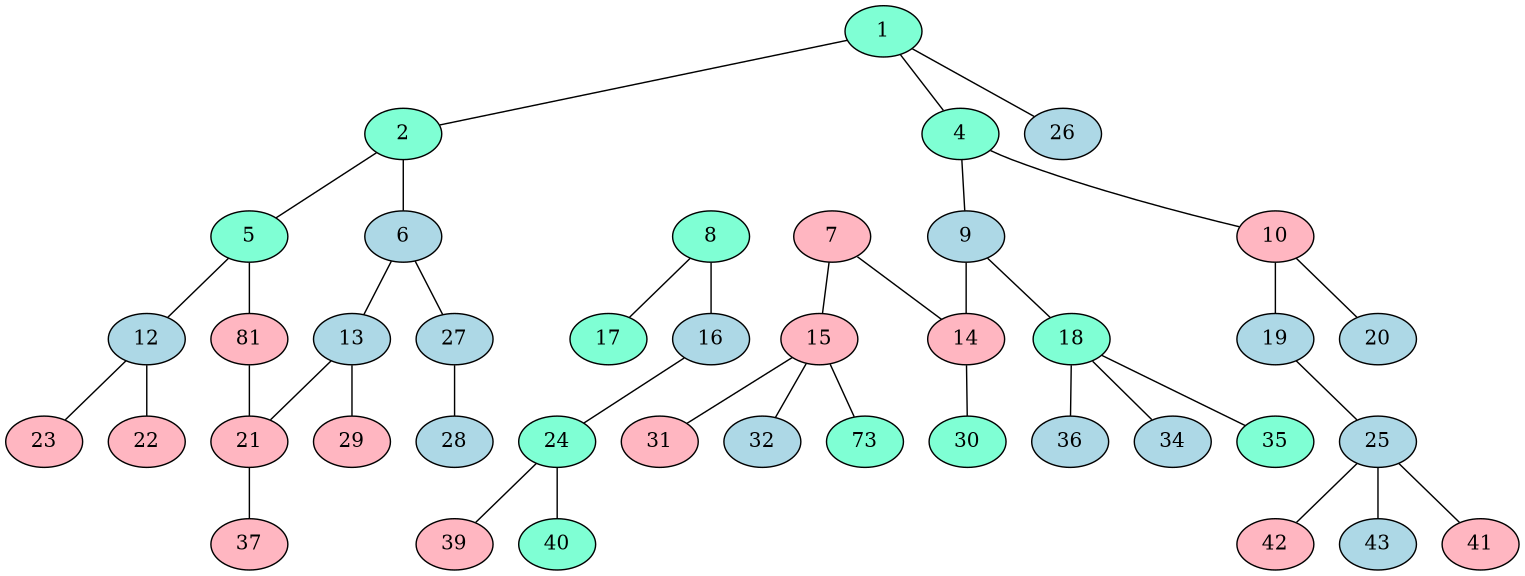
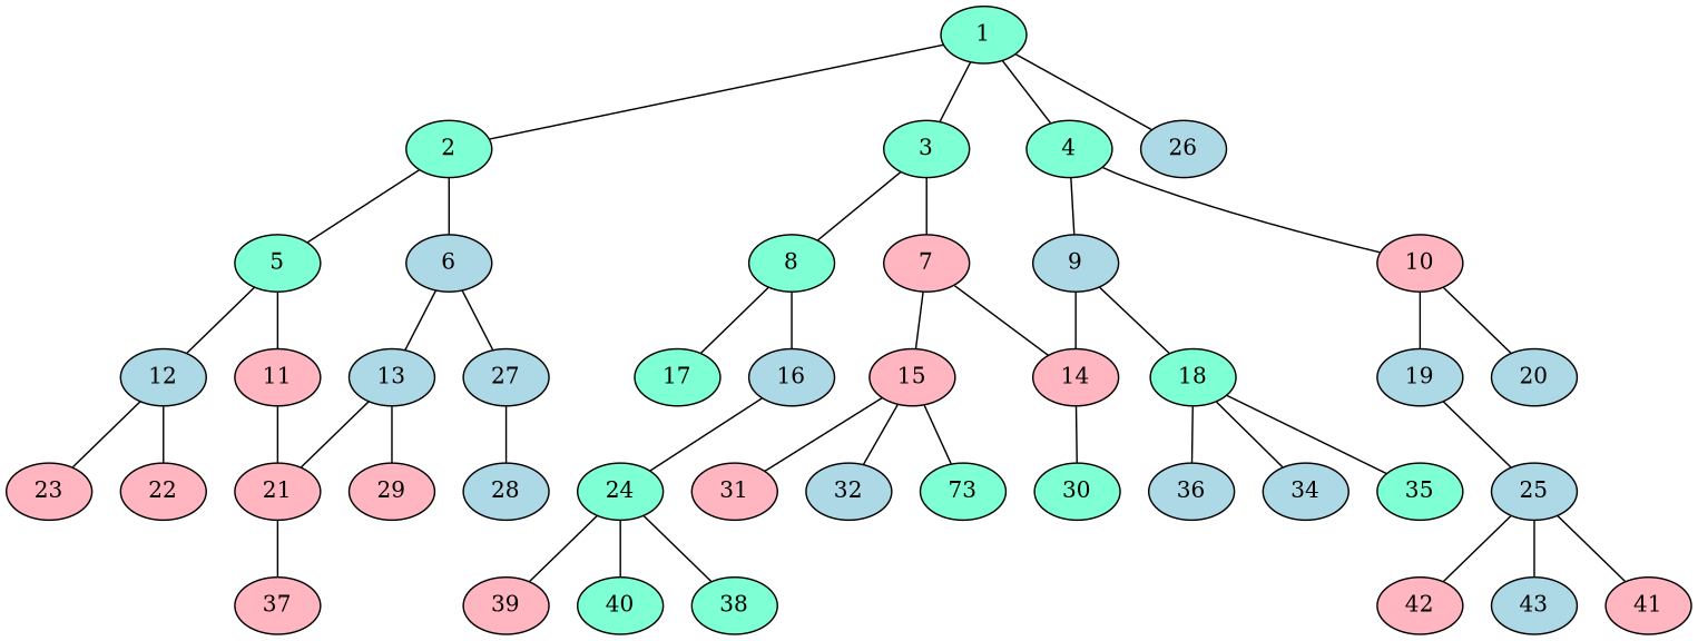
  graph {
    node [chem=H fillcolor=lightblue style=filled]
    edge [valence=1]
    1 [chem=C fillcolor=aquamarine]
    2 [chem=C fillcolor=aquamarine]
+   3 [chem=C fillcolor=aquamarine]
    4 [chem=C fillcolor=aquamarine]
    26
    5 [chem=C fillcolor=aquamarine]
    6 [chem=C]
    7 [chem=C fillcolor=lightpink]
    8 [chem=C fillcolor=aquamarine]
    9 [chem=C]
    10 [chem=C fillcolor=lightpink]
-   11 [chem=C fillcolor=lightpink label=81]
+   11 [chem=C fillcolor=lightpink]
    12 [chem=N]
    13 [chem=C]
    27
    14 [chem=N fillcolor=lightpink]
    15 [chem=C fillcolor=lightpink]
    16 [chem=O]
    17 [chem=O fillcolor=aquamarine]
    18 [chem=C fillcolor=aquamarine]
    19 [chem=O]
    20 [chem=O]
    21 [chem=C fillcolor=lightpink]
    22 [chem=O fillcolor=lightpink]
    23 [chem=O fillcolor=lightpink]
    29 [fillcolor=lightpink]
    28
    30 [fillcolor=aquamarine]
    31 [fillcolor=lightpink]
    32
    n31 [fillcolor=aquamarine label=73]
    24 [chem=C fillcolor=aquamarine]
    34
    35 [fillcolor=aquamarine]
    36
    25 [chem=C]
    37 [fillcolor=lightpink]
+   38 [fillcolor=aquamarine]
    39 [fillcolor=lightpink]
    40 [fillcolor=aquamarine]
    41 [fillcolor=lightpink]
    42 [fillcolor=lightpink]
    43
    1 -- 2
+   1 -- 3
    1 -- 4
    1 -- 26
    2 -- 5
    2 -- 6 [valence=2]
+   3 -- 7 [valence=2]
+   3 -- 8
    4 -- 9 [valence=2]
    4 -- 10
    5 -- 11 [valence=2]
    5 -- 12
    6 -- 13
    6 -- 27
    7 -- 14
    7 -- 15
    8 -- 16
    8 -- 17 [valence=2]
    9 -- 14
    9 -- 18
    10 -- 19
    10 -- 20 [valence=2]
    11 -- 21
    12 -- 22 [valence=2]
    12 -- 23
    13 -- 21 [valence=2]
    13 -- 29
    27 -- 28
    14 -- 30
    15 -- 31
    15 -- 32
    15 -- n31
    16 -- 24
    18 -- 34
    18 -- 35
    18 -- 36
    19 -- 25
    21 -- 37
+   24 -- 38
    24 -- 39
    24 -- 40
    25 -- 41
    25 -- 42
    25 -- 43
  }
